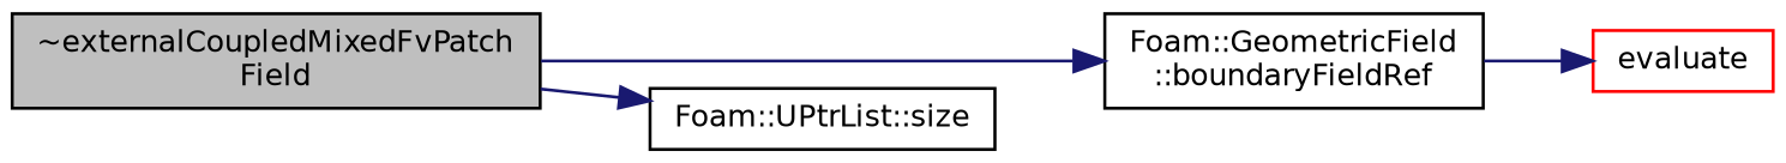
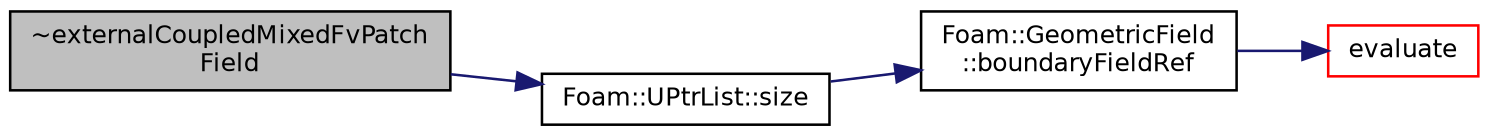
  digraph {
    rankdir=LR
    node [color=black fontname=Helvetica fontsize=10 shape=record]
    edge [color=midnightblue fontname=Helvetica fontsize=10 labelfontname=Helvetica labelfontsize=10 style=solid]
    n1 [fillcolor=grey75 fontcolor=black height=0.2 label="~externalCoupledMixedFvPatch\lField" style=filled width=0.4]
    n2 [height=0.2 label="Foam::GeometricField\l::boundaryFieldRef" width=0.4]
    n3 [height=0.2 label="Foam::UPtrList::size" width=0.4]
    n4 [color=red height=0.2 label=evaluate width=0.4]
-   n1 -> n2
+   n3 -> n2
    n1 -> n3
    n2 -> n4
  }
